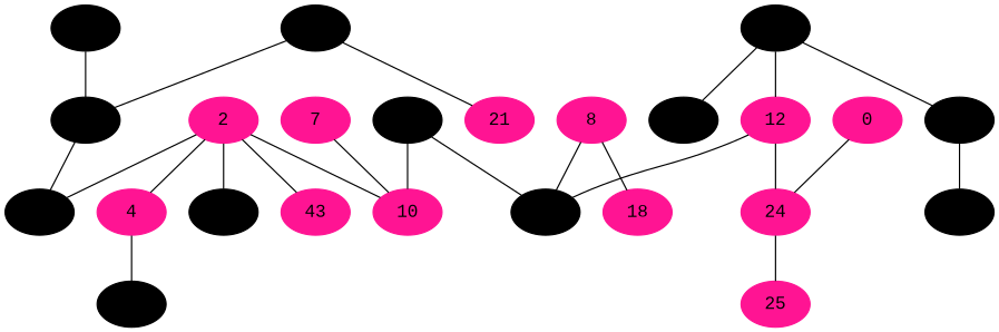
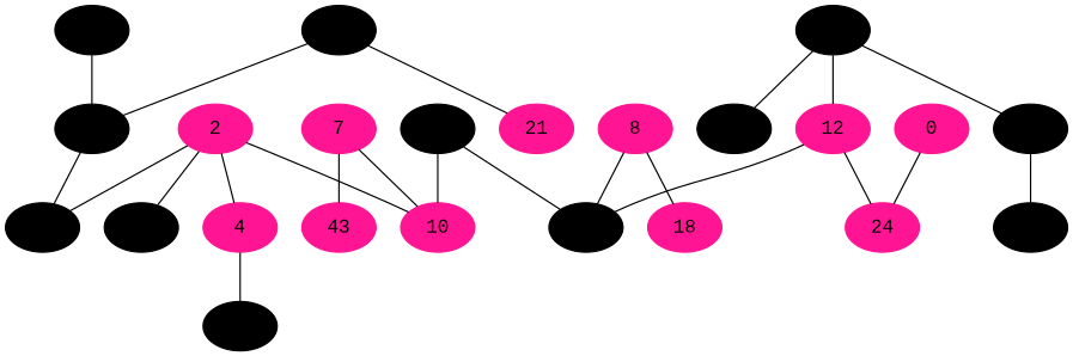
  graph {
    fontname="Liberation Mono"
    node [color=black fontname="Liberation Mono" style=filled]
    edge [fontname="Liberation Mono" weight=1.0]
    1
    14
    21 [color=deeppink]
    16
    2 [color=deeppink]
    4 [color=deeppink]
    10 [color=deeppink]
    17
    n9 [color=deeppink label=43]
    15
    3
    13
    5
    11
    12 [color=deeppink]
    19
    20
    24 [color=deeppink]
    n19 [color=deeppink label=0]
-   25 [color=deeppink]
    7 [color=deeppink]
    8 [color=deeppink]
    18 [color=deeppink]
    9
    1 -- 14
    1 -- 21
    14 -- 16
    2 -- 16
    2 -- 4
    2 -- 10
    2 -- 17
-   2 -- n9
+   7 -- n9
    4 -- 15
    3 -- 10
    3 -- 13
    5 -- 11
    5 -- 12
    5 -- 19
    11 -- 20
    12 -- 13
    12 -- 24
-   24 -- 25
    n19 -- 24
    7 -- 10
    8 -- 13
    8 -- 18
    9 -- 14
  }
